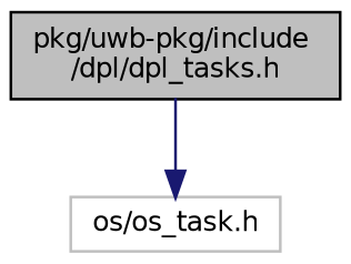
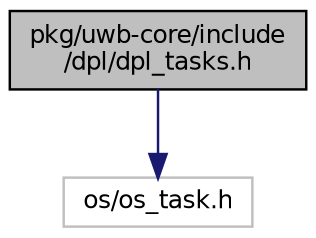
  digraph {
    node [fontname=Helvetica fontsize=10 shape=record style=filled]
-   n1 [color=black fillcolor=grey75 fontcolor=black height=0.2 label="pkg/uwb-pkg/include\l/dpl/dpl_tasks.h" width=0.4]
+   n1 [color=black fillcolor=grey75 fontcolor=black height=0.2 label="pkg/uwb-core/include\l/dpl/dpl_tasks.h" width=0.4]
    n2 [color=grey75 fillcolor=white height=0.2 label="os/os_task.h" width=0.4]
    n1 -> n2 [color=midnightblue fontname=Helvetica fontsize=10 labelfontname=Helvetica labelfontsize=10 style=solid]
  }
